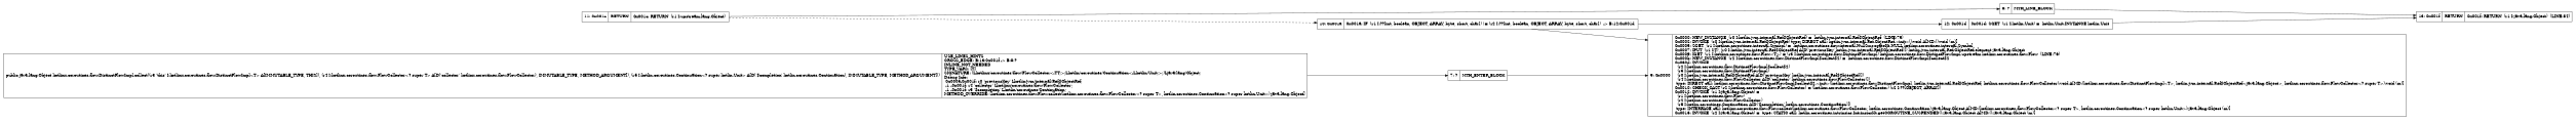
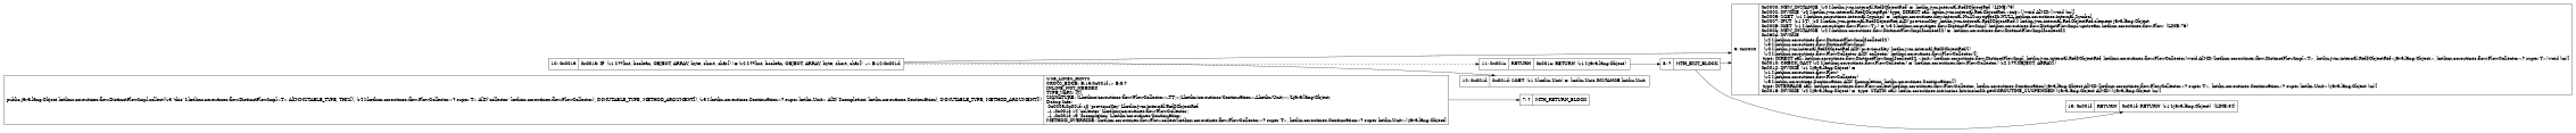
  digraph {
    rankdir=LR
    node [shape=record]
-   n1 [label="{7\:\ ?|MTH_ENTER_BLOCK\l}"]
+   n1 [label="{7\:\ ?|MTH_RETURN_BLOCK\l}"]
    n2 [label="{9\:\ 0x0000|0x0000: NEW_INSTANCE  (r0 I:kotlin.jvm.internal.Ref$ObjectRef) =  kotlin.jvm.internal.Ref$ObjectRef  (LINE:75)\l0x0002: INVOKE  (r0 I:kotlin.jvm.internal.Ref$ObjectRef) type: DIRECT call: kotlin.jvm.internal.Ref.ObjectRef.\<init\>():void A[MD:():void (m)]\l0x0005: SGET  (r1 I:kotlinx.coroutines.internal.Symbol) =  kotlinx.coroutines.flow.internal.NullSurrogateKt.NULL kotlinx.coroutines.internal.Symbol \l0x0007: IPUT  (r1 I:T), (r0 I:kotlin.jvm.internal.Ref$ObjectRef A[D('previousKey' kotlin.jvm.internal.Ref$ObjectRef)]) kotlin.jvm.internal.Ref.ObjectRef.element java.lang.Object \l0x0009: IGET  (r1 I:kotlinx.coroutines.flow.Flow\<T\>) = (r3 I:kotlinx.coroutines.flow.DistinctFlowImpl) kotlinx.coroutines.flow.DistinctFlowImpl.upstream kotlinx.coroutines.flow.Flow  (LINE:76)\l0x000b: NEW_INSTANCE  (r2 I:kotlinx.coroutines.flow.DistinctFlowImpl$collect$2) =  kotlinx.coroutines.flow.DistinctFlowImpl$collect$2 \l0x060d: INVOKE  \l  (r2 I:kotlinx.coroutines.flow.DistinctFlowImpl$collect$2)\l  (r3 I:kotlinx.coroutines.flow.DistinctFlowImpl)\l  (r0 I:kotlin.jvm.internal.Ref$ObjectRef A[D('previousKey' kotlin.jvm.internal.Ref$ObjectRef)])\l  (r4 I:kotlinx.coroutines.flow.FlowCollector A[D('collector' kotlinx.coroutines.flow.FlowCollector)])\l type: DIRECT call: kotlinx.coroutines.flow.DistinctFlowImpl$collect$2.\<init\>(kotlinx.coroutines.flow.DistinctFlowImpl, kotlin.jvm.internal.Ref$ObjectRef, kotlinx.coroutines.flow.FlowCollector):void A[MD:(kotlinx.coroutines.flow.DistinctFlowImpl\<T\>, kotlin.jvm.internal.Ref$ObjectRef\<java.lang.Object\>, kotlinx.coroutines.flow.FlowCollector\<? super T\>):void (m)]\l0x0010: CHECK_CAST (r2 I:kotlinx.coroutines.flow.FlowCollector) = (kotlinx.coroutines.flow.FlowCollector) (r2 I:??[OBJECT, ARRAY]) \l0x0012: INVOKE  (r1 I:java.lang.Object) = \l  (r1 I:kotlinx.coroutines.flow.Flow)\l  (r2 I:kotlinx.coroutines.flow.FlowCollector)\l  (r5 I:kotlin.coroutines.Continuation A[D('$completion' kotlin.coroutines.Continuation)])\l type: INTERFACE call: kotlinx.coroutines.flow.Flow.collect(kotlinx.coroutines.flow.FlowCollector, kotlin.coroutines.Continuation):java.lang.Object A[MD:(kotlinx.coroutines.flow.FlowCollector\<? super T\>, kotlin.coroutines.Continuation\<? super kotlin.Unit\>):java.lang.Object (m)]\l0x0016: INVOKE  (r2 I:java.lang.Object) =  type: STATIC call: kotlin.coroutines.intrinsics.IntrinsicsKt.getCOROUTINE_SUSPENDED():java.lang.Object A[MD:():java.lang.Object (m)]\l}"]
    n3 [label="{10\:\ 0x001a|0x001a: IF  (r1 I:??[int, boolean, OBJECT, ARRAY, byte, short, char]) != (r2 I:??[int, boolean, OBJECT, ARRAY, byte, short, char])  \-\> B:12:0x001d \l}"]
-   n4 [label="{11\:\ 0x001c|RETURN\l|0x001c: RETURN  (r1 I:upstream.lang.Object) \l}"]
+   n4 [label="{11\:\ 0x001c|RETURN\l|0x001c: RETURN  (r1 I:java.lang.Object) \l}"]
    n5 [label="{12\:\ 0x001d|0x001d: SGET  (r1 I:kotlin.Unit) =  kotlin.Unit.INSTANCE kotlin.Unit \l}"]
-   n6 [label="{8\:\ ?|MTH_LINE_BLOCK\l}"]
+   n6 [label="{8\:\ ?|MTH_EXIT_BLOCK\l}"]
    n7 [label="{13\:\ 0x001f|RETURN\l|0x001f: RETURN  (r1 I:java.lang.Object)  (LINE:84)\l}"]
    n8 [label="{public java.lang.Object kotlinx.coroutines.flow.DistinctFlowImpl.collect((r3 'this' I:kotlinx.coroutines.flow.DistinctFlowImpl\<T\> A[IMMUTABLE_TYPE, THIS]), (r4 I:kotlinx.coroutines.flow.FlowCollector\<? super T\> A[D('collector' kotlinx.coroutines.flow.FlowCollector), IMMUTABLE_TYPE, METHOD_ARGUMENT]), (r5 I:kotlin.coroutines.Continuation\<? super kotlin.Unit\> A[D('$completion' kotlin.coroutines.Continuation), IMMUTABLE_TYPE, METHOD_ARGUMENT]))  | USE_LINES_HINTS\lCROSS_EDGE: B:13:0x001f \-\> B:8:?\lINLINE_NOT_NEEDED\lTYPE_VARS: [T]\lSIGNATURE: (Lkotlinx\/coroutines\/flow\/FlowCollector\<\-TT;\>;Lkotlin\/coroutines\/Continuation\<\-Lkotlin\/Unit;\>;)Ljava\/lang\/Object;\lDebug Info:\l  0x0005\-0x001f: r0 'previousKey' Lkotlin\/jvm\/internal\/Ref$ObjectRef;\l  \-1 \-0x001f: r4 'collector' Lkotlinx\/coroutines\/flow\/FlowCollector;\l  \-1 \-0x001f: r5 '$completion' Lkotlin\/coroutines\/Continuation;\lMETHOD_OVERRIDE: [kotlinx.coroutines.flow.Flow.collect(kotlinx.coroutines.flow.FlowCollector\<? super T\>, kotlin.coroutines.Continuation\<? super kotlin.Unit\>):java.lang.Object]\l}"]
-   n1 -> n2
+   n6 -> n2
    n3 -> n2
-   n4 -> n3 [style=dashed]
+   n3 -> n4 [style=dashed]
    n3 -> n5
    n4 -> n6
-   n5 -> n7
    n6 -> n7
    n8 -> n1
  }
